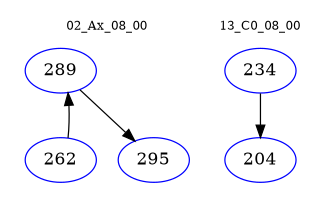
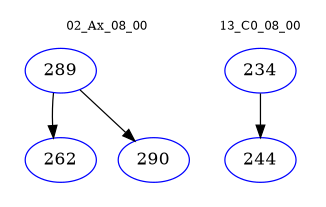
  digraph {
    node [color=blue]
    edge [color=black]
    n1 [label=289]
    n2 [label=262]
-   n3 [label=295]
+   n3 [label=290]
    n4 [label=234]
-   n5 [label=204]
+   n5 [label=244]
    subgraph cluster_1 {
      color=white
      fontsize=10
      label="02_Ax_08_00"
      n1
      n2
      n3
    }
    subgraph cluster_2 {
      color=white
      fontsize=10
      label="13_C0_08_00"
      n4
      n5
    }
-   n2 -> n1
+   n1 -> n2
    n1 -> n3
    n4 -> n5
  }
